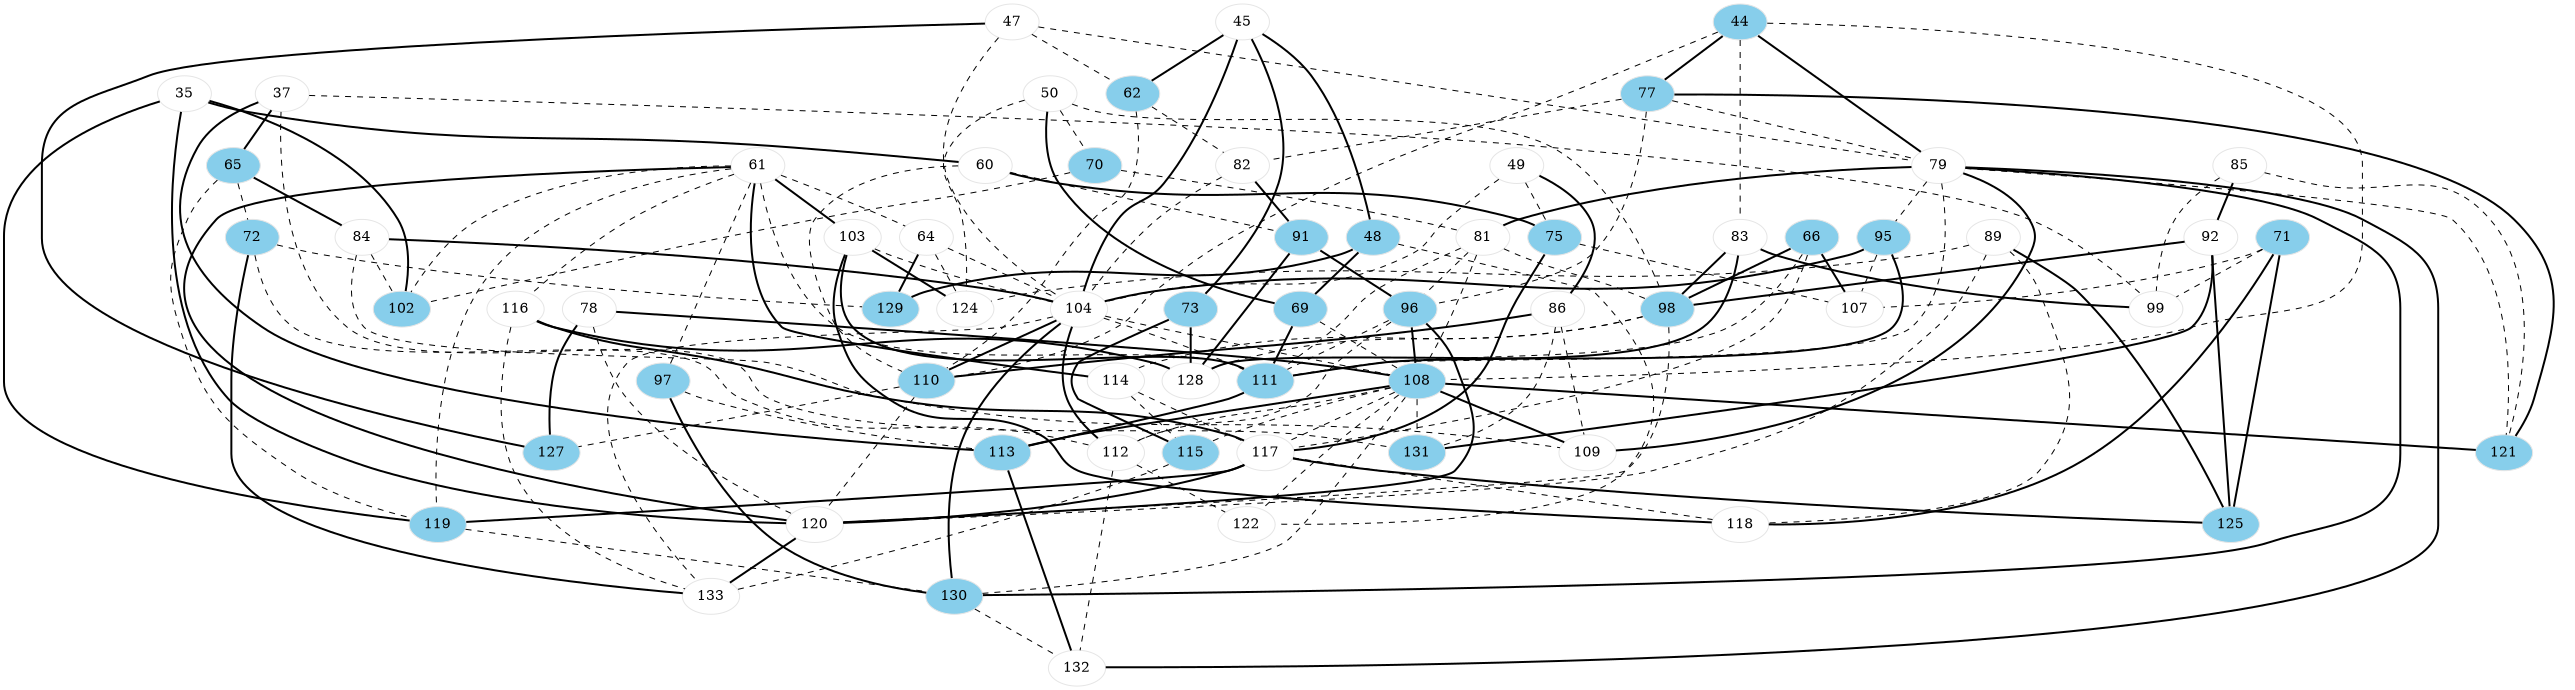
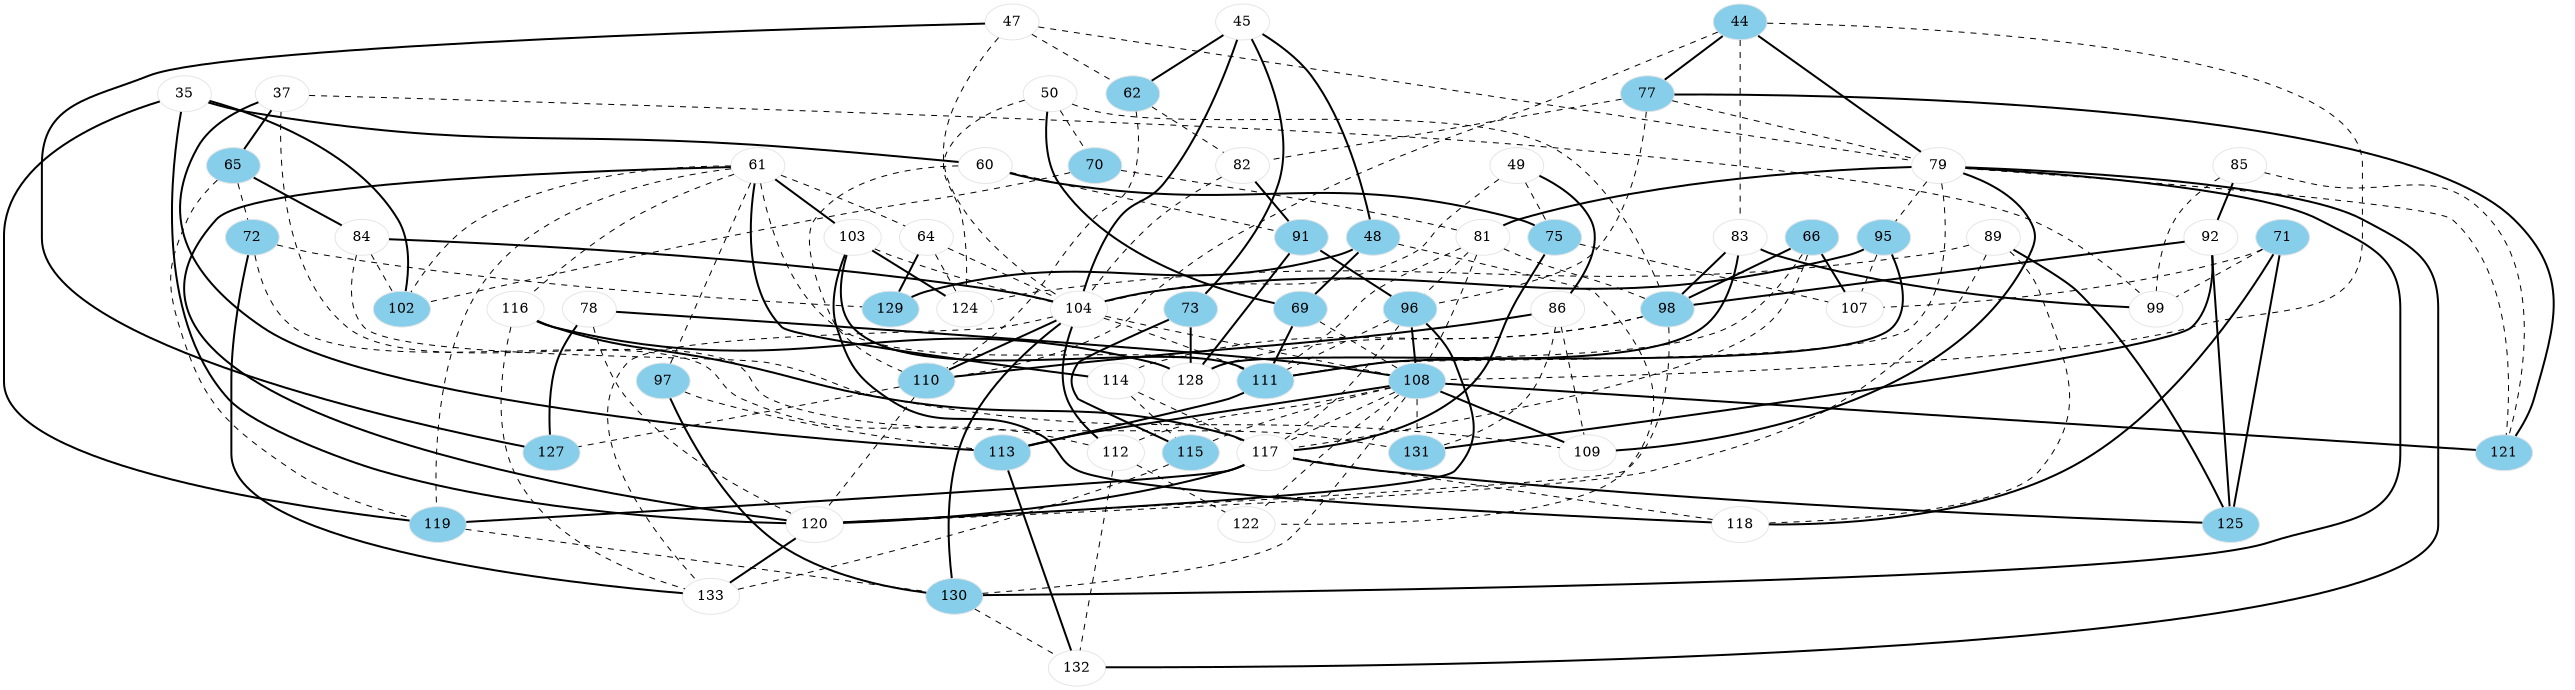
  graph {
    node [color=gray90 fillcolor=white style=filled]
    edge [style=dashed]
    35
    60
    102 [fillcolor=skyblue]
    119 [fillcolor=skyblue super="+100+101"]
    120 [super="+23+106"]
    110 [fillcolor=skyblue super="+4+46"]
    75 [fillcolor=skyblue]
    91 [fillcolor=skyblue]
    130 [fillcolor=skyblue super="+126"]
    133 [super="+38"]
    65 [fillcolor=skyblue]
    37
    99
    113 [fillcolor=skyblue super="+58"]
    131 [fillcolor=skyblue]
    72 [fillcolor=skyblue]
    84
    132
    44 [fillcolor=skyblue super="+31"]
    77 [fillcolor=skyblue super="+63"]
    79 [super="+32+26"]
    83 [super="+76"]
    108 [fillcolor=skyblue super="+21+24+56+93+88"]
    96 [fillcolor=skyblue super="+2+5+10+29"]
    82
    121 [fillcolor=skyblue super="+67"]
    109 [super="+30"]
    111 [fillcolor=skyblue super="+34+94"]
    81 [super="+33+51"]
    95 [fillcolor=skyblue]
    98 [fillcolor=skyblue super="+28+39"]
    122
    117 [super="+40+105"]
    112 [super="+53"]
    115 [fillcolor=skyblue]
    127 [fillcolor=skyblue super="+55"]
    48 [fillcolor=skyblue]
    45
    62 [fillcolor=skyblue]
    73 [fillcolor=skyblue]
    104 [super="+3+36+6+74+80+90"]
    69 [fillcolor=skyblue]
    129 [fillcolor=skyblue]
    128 [super="+59"]
    47
    49
    86
    107
    50
    70 [fillcolor=skyblue]
    124
    114
    85 [super="+41"]
    92
    61 [super="+19"]
    64 [super="+27+16"]
    97 [fillcolor=skyblue]
    103 [super="+87"]
    116
    118
    66 [fillcolor=skyblue]
    125 [fillcolor=skyblue]
    71 [fillcolor=skyblue]
    78 [super="+43"]
    89
    35 -- 60 [style=bold]
    35 -- 102 [style=bold]
    35 -- 119 [style=bold]
    35 -- 120 [style=bold]
    60 -- 110
    60 -- 75 [style=bold]
    60 -- 91
    119 -- 130 [weight=2]
    120 -- 133 [style=bold weight=2]
    110 -- 120
    110 -- 127 [weight=2]
    75 -- 117 [style=bold]
    75 -- 107
    91 -- 96 [style=bold]
    91 -- 128 [style=bold]
    130 -- 132
    65 -- 119
    65 -- 72
    65 -- 84 [style=bold]
    37 -- 65 [style=bold]
    37 -- 99
    37 -- 113 [style=bold]
    37 -- 131
    113 -- 132 [style=bold]
    72 -- 133 [style=bold]
    72 -- 112
    72 -- 129
    84 -- 102
    84 -- 109
    84 -- 104 [style=bold]
    44 -- 110
    44 -- 77 [style=bold]
    44 -- 79 [style=bold]
    44 -- 83 [weight=2]
    44 -- 108
    77 -- 79
    77 -- 96 [weight=2]
    77 -- 82
    77 -- 121 [style=bold]
    79 -- 130 [style=bold]
    79 -- 132 [style=bold]
    79 -- 121
    79 -- 109 [style=bold weight=2]
    79 -- 111 [weight=2]
    79 -- 81 [style=bold]
    79 -- 95
    83 -- 99 [style=bold]
    83 -- 111 [style=bold weight=2]
    83 -- 98 [style=bold]
    108 -- 130 [weight=2]
    108 -- 113 [style=bold]
    108 -- 131
    108 -- 121 [style=bold weight=2]
    108 -- 109 [style=bold]
    108 -- 122
    108 -- 117
    108 -- 112
    108 -- 115
    96 -- 120 [style=bold]
    96 -- 108 [style=bold weight=2]
    96 -- 111 [weight=2]
-   96 -- 112 [weight=2]
+   96 -- 117 [weight=2]
    82 -- 91 [style=bold]
    82 -- 104
    111 -- 113 [style=bold]
    81 -- 108 [weight=2]
    81 -- 96
    81 -- 111
    81 -- 98
    95 -- 104 [style=bold]
    95 -- 128 [style=bold]
    95 -- 107
    98 -- 120
    98 -- 128
    98 -- 114
    117 -- 119 [style=bold weight=3]
    117 -- 120 [style=bold weight=2]
    117 -- 118
    117 -- 125 [style=bold]
    112 -- 132
    112 -- 122 [weight=2]
    115 -- 133
    48 -- 122
    48 -- 69 [style=bold]
    48 -- 129 [style=bold]
    45 -- 48 [style=bold]
    45 -- 62 [style=bold]
    45 -- 73 [style=bold]
    45 -- 104 [style=bold]
    62 -- 110
    62 -- 82
    73 -- 115 [style=bold]
    73 -- 128 [style=bold weight=2]
    104 -- 110 [style=bold]
    104 -- 130 [style=bold]
    104 -- 133
    104 -- 108 [weight=3]
    104 -- 111
    104 -- 112 [style=bold]
    69 -- 108
    69 -- 111 [style=bold]
    47 -- 79
    47 -- 127 [style=bold]
    47 -- 62
    47 -- 104
    49 -- 75
    49 -- 104
    49 -- 86 [style=bold]
    86 -- 110 [style=bold]
    86 -- 131
    86 -- 109
    50 -- 98
    50 -- 69 [style=bold]
    50 -- 70
    50 -- 124
    70 -- 102
    70 -- 81 [weight=2]
    114 -- 117
    114 -- 115
    85 -- 99
    85 -- 121 [weight=2]
    85 -- 92 [style=bold]
    92 -- 131 [style=bold]
    92 -- 98 [style=bold]
    92 -- 125 [style=bold]
    61 -- 102
    61 -- 119
    61 -- 120 [style=bold]
    61 -- 111 [weight=2]
    61 -- 114 [style=bold]
    61 -- 64 [weight=2]
    61 -- 97
    61 -- 103 [style=bold weight=2]
    61 -- 116
    64 -- 104 [weight=3]
    64 -- 129 [style=bold weight=2]
    64 -- 124
    97 -- 130 [style=bold]
    97 -- 113 [weight=2]
    103 -- 111 [style=bold]
    103 -- 104
    103 -- 124 [style=bold]
    103 -- 118 [style=bold]
    116 -- 133
    116 -- 117 [style=bold]
    116 -- 128 [style=bold]
    66 -- 111
    66 -- 98 [style=bold]
    66 -- 117
    66 -- 107 [style=bold]
    71 -- 99
    71 -- 107
    71 -- 118 [style=bold]
    71 -- 125 [style=bold]
    78 -- 120 [weight=2]
    78 -- 108 [style=bold weight=2]
    78 -- 127 [style=bold weight=2]
    89 -- 120
    89 -- 124
    89 -- 118
    89 -- 125 [style=bold]
  }
